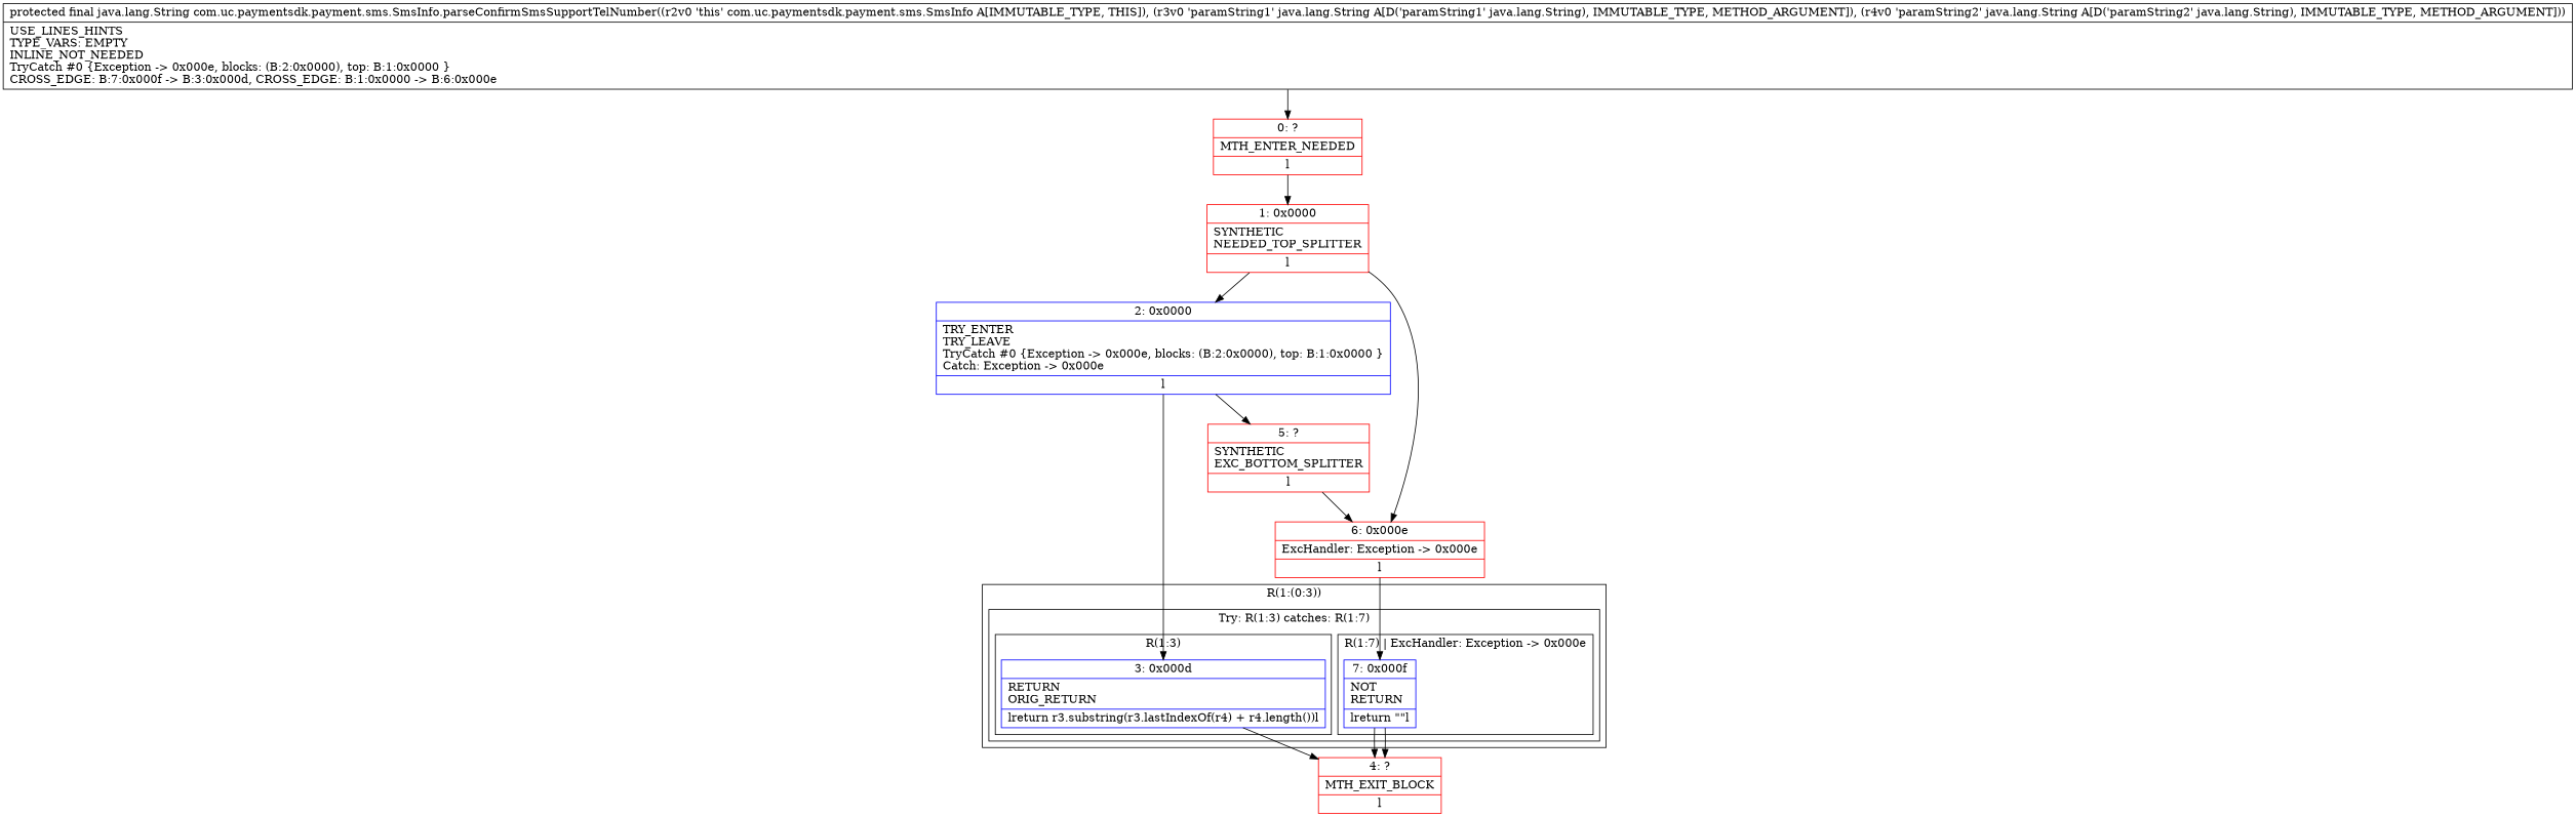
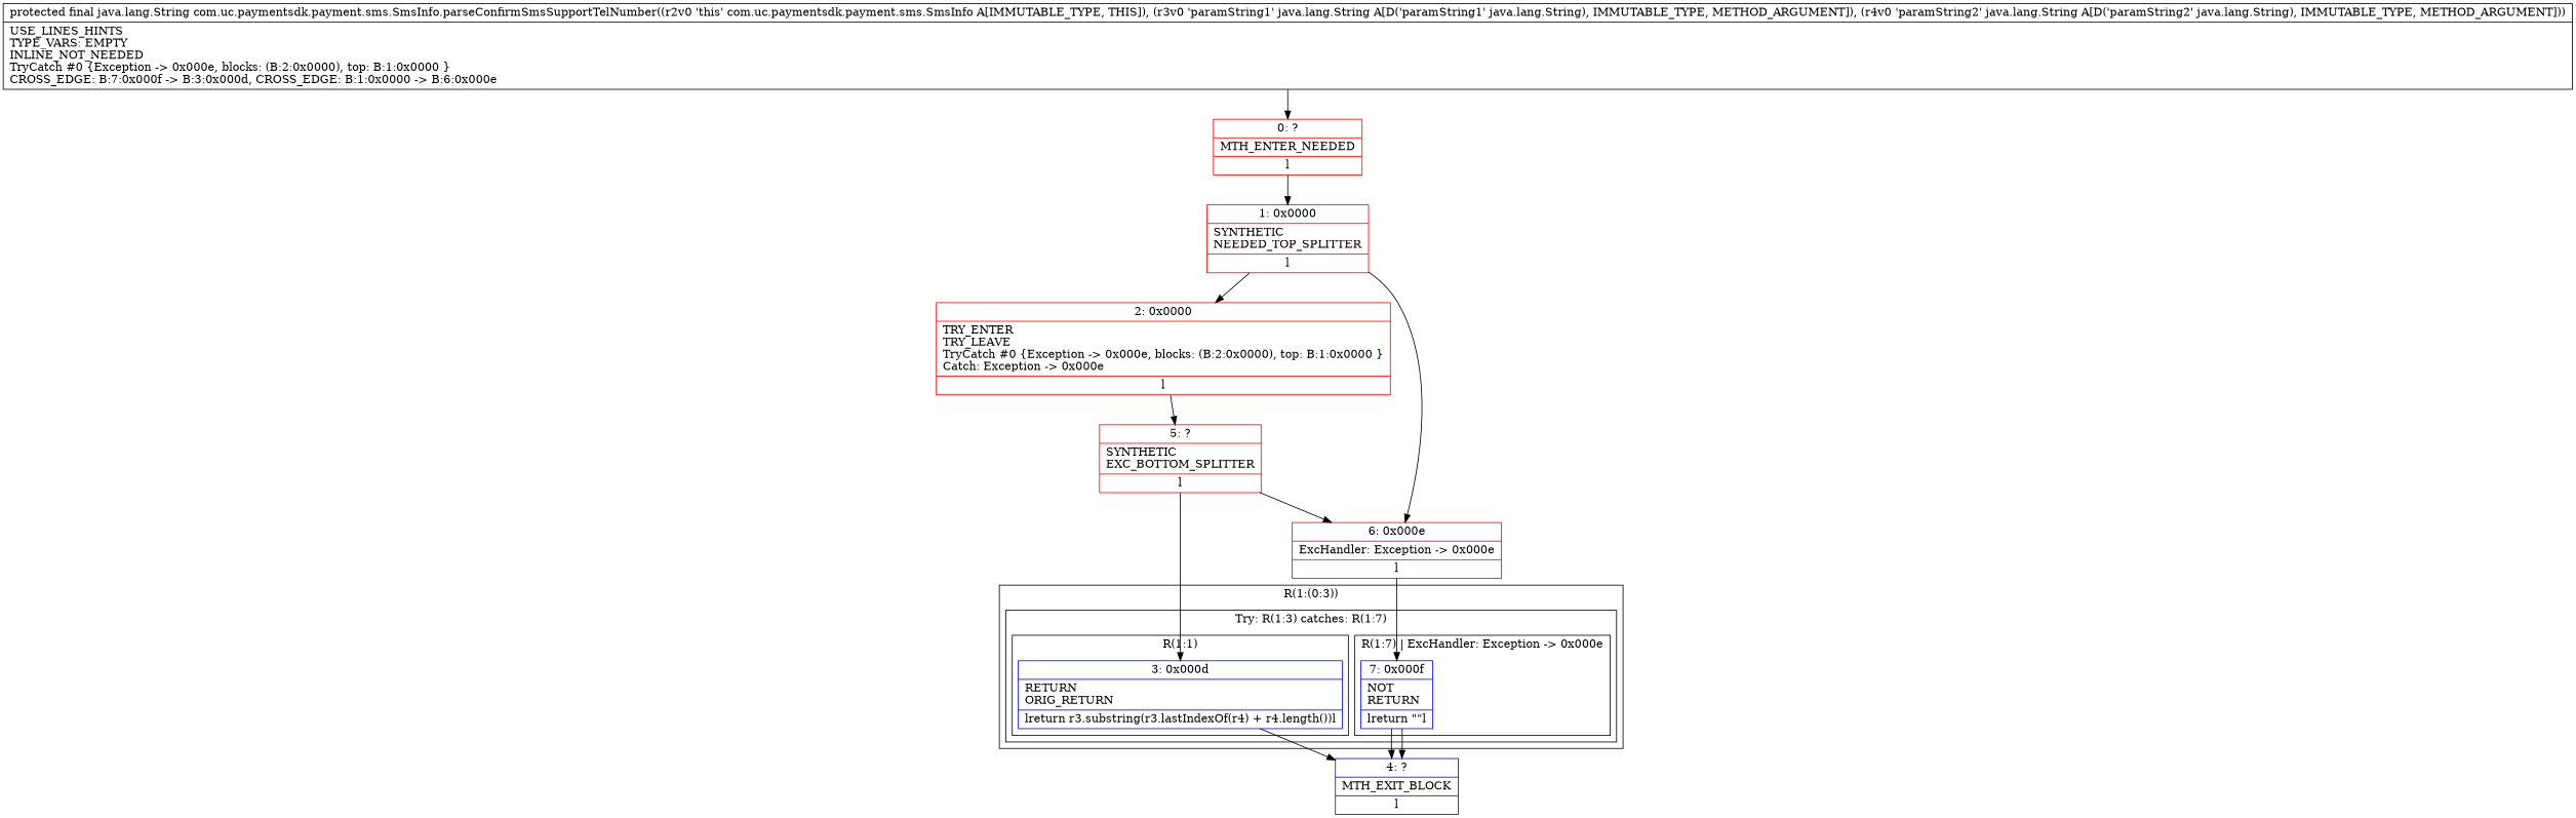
  digraph {
    node [color=red shape=record]
    n1 [color=blue label="{3\:\ 0x000d|RETURN\lORIG_RETURN\l|lreturn r3.substring(r3.lastIndexOf(r4) + r4.length())l}"]
    n2 [color=blue label="{7\:\ 0x000f|NOT\lRETURN\l|lreturn \"\"l}"]
-   n3 [label="{4\:\ ?|MTH_EXIT_BLOCK\l|l}"]
+   n3 [color=blue label="{4\:\ ?|MTH_EXIT_BLOCK\l|l}"]
    n4 [label="{0\:\ ?|MTH_ENTER_NEEDED\l|l}"]
    n5 [label="{1\:\ 0x0000|SYNTHETIC\lNEEDED_TOP_SPLITTER\l|l}"]
-   n6 [color=blue label="{2\:\ 0x0000|TRY_ENTER\lTRY_LEAVE\lTryCatch #0 \{Exception \-\> 0x000e, blocks: (B:2:0x0000), top: B:1:0x0000 \}\lCatch: Exception \-\> 0x000e\l|l}"]
+   n6 [label="{2\:\ 0x0000|TRY_ENTER\lTRY_LEAVE\lTryCatch #0 \{Exception \-\> 0x000e, blocks: (B:2:0x0000), top: B:1:0x0000 \}\lCatch: Exception \-\> 0x000e\l|l}"]
    n7 [label="{6\:\ 0x000e|ExcHandler: Exception \-\> 0x000e\l|l}"]
    n8 [label="{5\:\ ?|SYNTHETIC\lEXC_BOTTOM_SPLITTER\l|l}"]
    n9 [label="{protected final java.lang.String com.uc.paymentsdk.payment.sms.SmsInfo.parseConfirmSmsSupportTelNumber((r2v0 'this' com.uc.paymentsdk.payment.sms.SmsInfo A[IMMUTABLE_TYPE, THIS]), (r3v0 'paramString1' java.lang.String A[D('paramString1' java.lang.String), IMMUTABLE_TYPE, METHOD_ARGUMENT]), (r4v0 'paramString2' java.lang.String A[D('paramString2' java.lang.String), IMMUTABLE_TYPE, METHOD_ARGUMENT]))  | USE_LINES_HINTS\lTYPE_VARS: EMPTY\lINLINE_NOT_NEEDED\lTryCatch #0 \{Exception \-\> 0x000e, blocks: (B:2:0x0000), top: B:1:0x0000 \}\lCROSS_EDGE: B:7:0x000f \-\> B:3:0x000d, CROSS_EDGE: B:1:0x0000 \-\> B:6:0x000e\l}" color=""]
    subgraph cluster_1 {
      label="R(1:(0:3))"
      subgraph cluster_2 {
        label="Try: R(1:3) catches: R(1:7)"
        subgraph cluster_3 {
-         label="R(1:3)"
+         label="R(1:1)"
          n1
        }
        subgraph cluster_4 {
          label="R(1:7) | ExcHandler: Exception \-\> 0x000e\l"
          n2
        }
      }
    }
    subgraph cluster_5 {
      label="R(1:7) | ExcHandler: Exception \-\> 0x000e\l"
    }
    n1 -> n3
    n2 -> n3
    n2 -> n3
    n4 -> n5
    n5 -> n6
    n5 -> n7
-   n6 -> n1
+   n8 -> n1
    n6 -> n8
    n7 -> n2
    n8 -> n7
    n9 -> n4
  }
